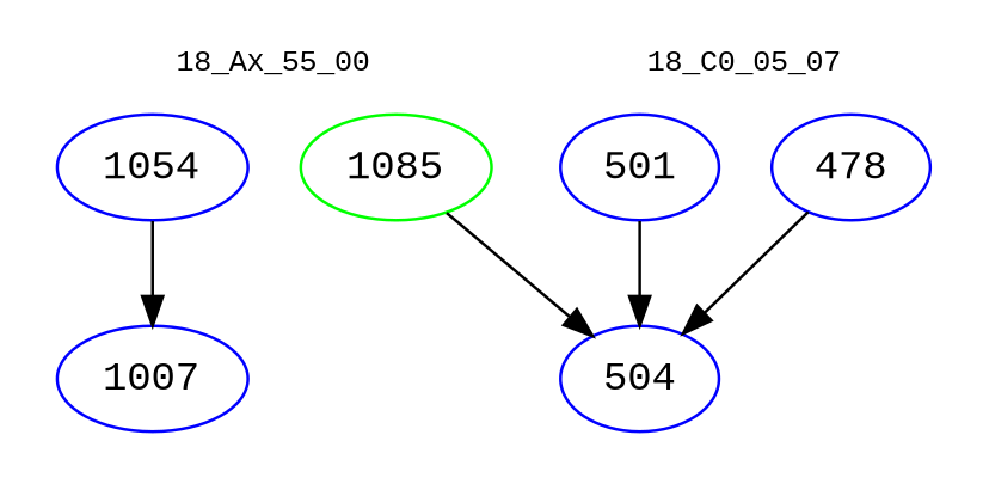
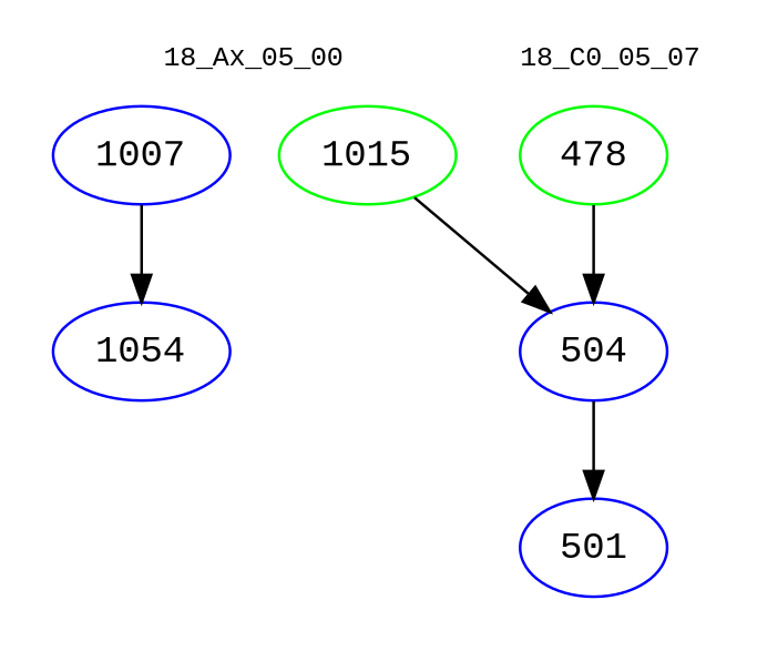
  digraph {
    fontname="Liberation Mono"
    node [color=blue fontname="Liberation Mono"]
    edge [color=black fontname="Liberation Mono"]
-   n1 [color=green label=1085]
+   n1 [color=green label=1015]
    n2 [label=1007]
    n3 [label=1054]
-   n4 [label=478]
+   n4 [color=green label=478]
    n5 [label=504]
    n6 [label=501]
    subgraph cluster_1 {
      color=white
      fontsize=10
-     label="18_Ax_55_00"
+     label="18_Ax_05_00"
      n1
      n2
      n3
    }
    subgraph cluster_2 {
      color=white
      fontsize=10
      label="18_C0_05_07"
      n4
      n5
      n6
    }
    n1 -> n5
-   n3 -> n2
+   n2 -> n3
    n4 -> n5
-   n6 -> n5
+   n5 -> n6
  }
